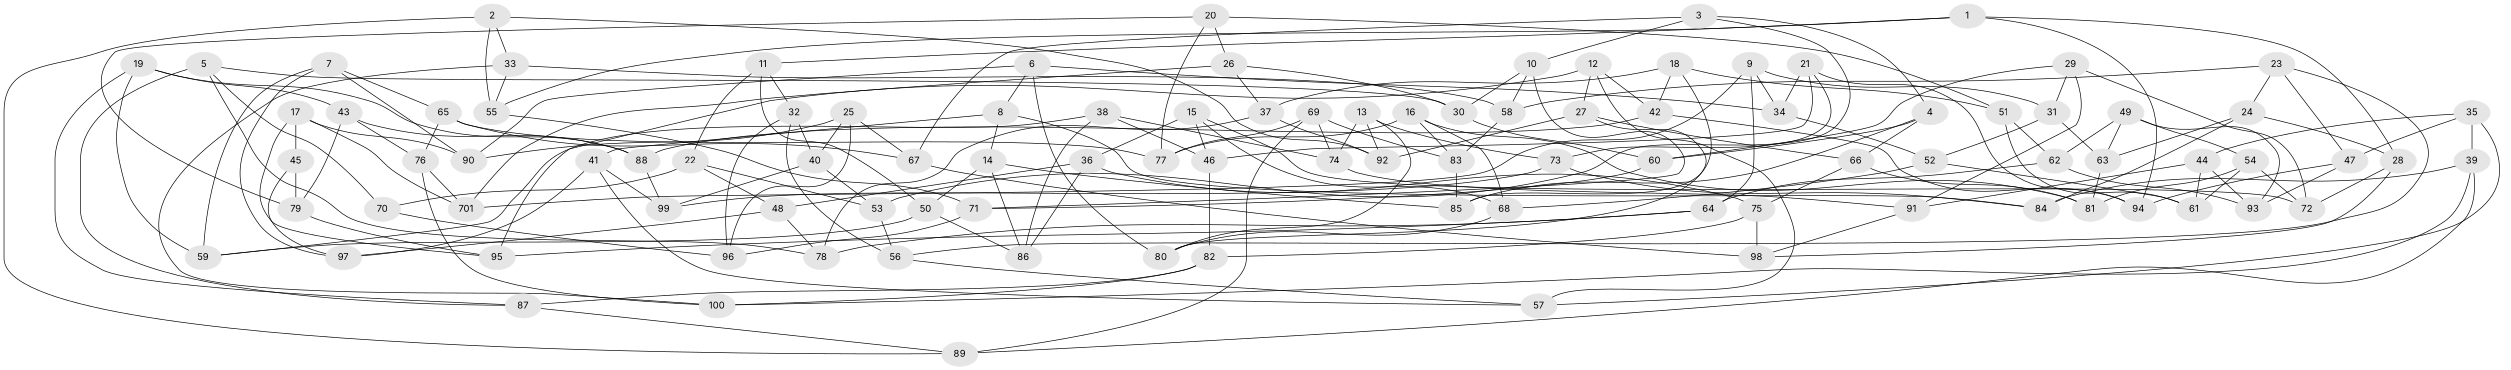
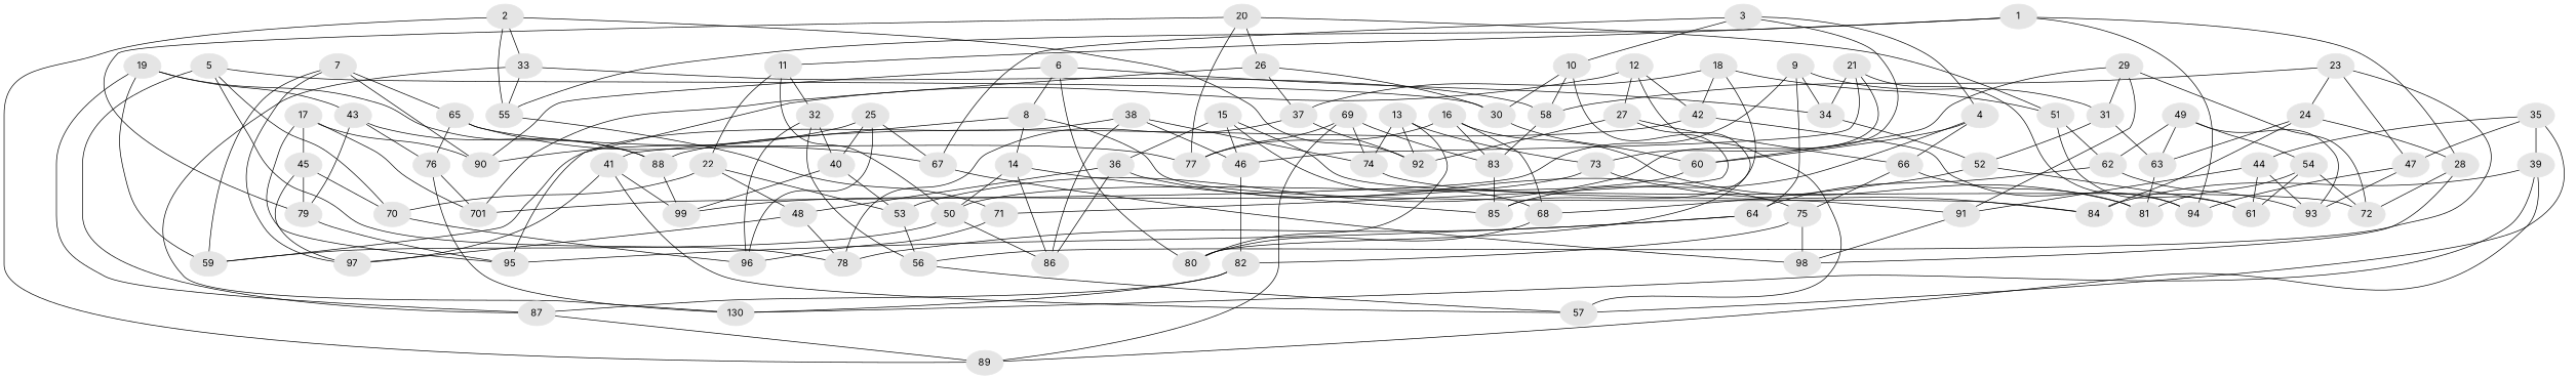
  graph {
    fontname=Inter
    node [color=gray90 fontname=Inter style=filled]
    edge [fontname=Inter]
    1
    11
    28
    55
    94
    22
    32
    50
    72
    98
    71
    2
    33
    89
    92
    58
-   100
+   100 [label=130]
    3
    4
    10
    53
    67
    60
    66
    85
    30
    56
    81
    75
    5
    70
    78
    87
    96
    6
    8
    34
    80
    90
    14
    41
    84
    52
    7
    59
    65
    97
    77
    76
    86
    57
    99
    9
    31
    64
    n56 [label=701]
    63
    95
    83
    48
    40
    12
    27
    42
    88
    13
    73
    74
    91
    15
    36
    46
    68
    82
    16
    17
    45
    79
    18
    37
    51
    61
    62
    19
    43
    20
    26
    21
    23
    24
    47
    93
    25
    29
    35
    39
    44
    38
    49
    54
    69
    1 -- 11
    1 -- 28
    1 -- 55
    1 -- 94
    11 -- 22
    11 -- 32
    11 -- 50
    28 -- 72
    28 -- 98
    55 -- 71
    22 -- 53
    22 -- 70
    22 -- 48
    32 -- 56
    32 -- 96
    32 -- 40
    50 -- 59
    50 -- 86
    71 -- 96
    2 -- 55
    2 -- 33
    2 -- 89
    2 -- 92
    33 -- 55
    33 -- 58
    33 -- 100
    58 -- 83
    3 -- 4
    3 -- 10
    3 -- 53
    3 -- 67
    4 -- 60
    4 -- 66
    4 -- 85
    10 -- 71
    10 -- 58
    10 -- 30
    53 -- 56
    67 -- 98
-   60 -- 71
+   60 -- 50
    66 -- 81
    66 -- 75
    30 -- 60
    56 -- 57
    75 -- 98
    75 -- 82
    5 -- 30
    5 -- 70
    5 -- 78
    5 -- 87
    70 -- 96
    87 -- 89
    6 -- 8
    6 -- 34
    6 -- 80
    6 -- 90
    8 -- 14
    8 -- 41
    8 -- 84
    34 -- 52
    14 -- 50
    14 -- 85
    14 -- 86
    41 -- 97
    41 -- 57
    41 -- 99
    52 -- 68
    52 -- 61
    7 -- 90
    7 -- 59
    7 -- 65
    7 -- 97
    65 -- 67
    65 -- 77
    65 -- 76
    76 -- 100
    76 -- n56
    9 -- 34
    9 -- 31
    9 -- 64
    9 -- n56
    31 -- 52
    31 -- 63
    64 -- 78
    64 -- 95
    63 -- 81
    83 -- 85
    48 -- 78
    48 -- 97
    40 -- 53
    40 -- 99
    12 -- 57
    12 -- 95
    12 -- 27
    12 -- 42
    27 -- 92
    27 -- 66
    27 -- 80
    42 -- 94
    42 -- 88
    88 -- 99
    13 -- 92
    13 -- 80
    13 -- 73
    13 -- 74
    73 -- 84
    73 -- 99
    74 -- 91
    91 -- 98
    15 -- 72
    15 -- 36
    15 -- 46
    15 -- 68
    36 -- 75
    36 -- 86
    36 -- 48
    46 -- 82
    68 -- 80
    82 -- 100
    82 -- 87
    16 -- 81
    16 -- 77
    16 -- 83
    16 -- 68
    17 -- 90
    17 -- n56
    17 -- 95
    17 -- 45
+   45 -- 70
    45 -- 97
    45 -- 79
    79 -- 95
    18 -- 85
    18 -- 42
    18 -- 37
    18 -- 51
    37 -- 92
    37 -- 78
    51 -- 61
    51 -- 62
    62 -- 64
    62 -- 93
    19 -- 87
    19 -- 59
    19 -- 88
    19 -- 43
    43 -- 76
    43 -- 88
    43 -- 79
    20 -- 77
    20 -- 79
    20 -- 51
    20 -- 26
    26 -- 30
    26 -- n56
    26 -- 37
    21 -- 94
    21 -- 34
    21 -- 73
    21 -- 46
    23 -- 58
    23 -- 56
    23 -- 24
    23 -- 47
    24 -- 28
    24 -- 84
    24 -- 63
    47 -- 94
    47 -- 93
    25 -- 67
    25 -- 96
    25 -- 90
    25 -- 40
    29 -- 72
    29 -- 60
    29 -- 31
    29 -- 91
    35 -- 57
    35 -- 47
    35 -- 39
    35 -- 44
    39 -- 89
    39 -- 100
    39 -- 84
    44 -- 91
    44 -- 61
    44 -- 93
    38 -- 59
    38 -- 86
    38 -- 74
    38 -- 46
    49 -- 63
    49 -- 62
    49 -- 93
    49 -- 54
    54 -- 72
    54 -- 81
    54 -- 61
    69 -- 89
    69 -- 77
    69 -- 83
    69 -- 74
  }
